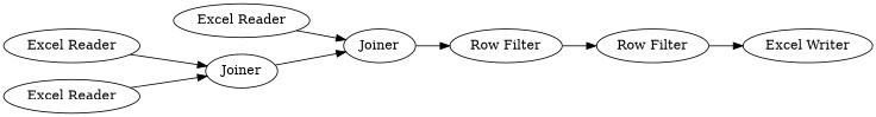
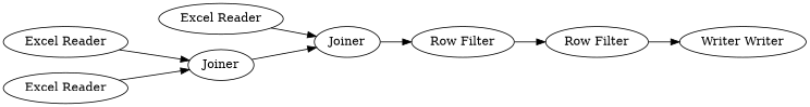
  digraph {
    rankdir=LR
    n1 [label="Row Filter"]
-   n2 [label="Excel Writer"]
+   n2 [label="Writer Writer"]
    n3 [label="Excel Reader"]
    n4 [label=Joiner]
    n5 [label="Row Filter"]
    n6 [label=Joiner]
    n7 [label="Excel Reader"]
    n8 [label="Excel Reader"]
    n1 -> n2
    n3 -> n4
    n4 -> n5
    n5 -> n1
    n6 -> n4
    n7 -> n6
    n8 -> n6
  }
